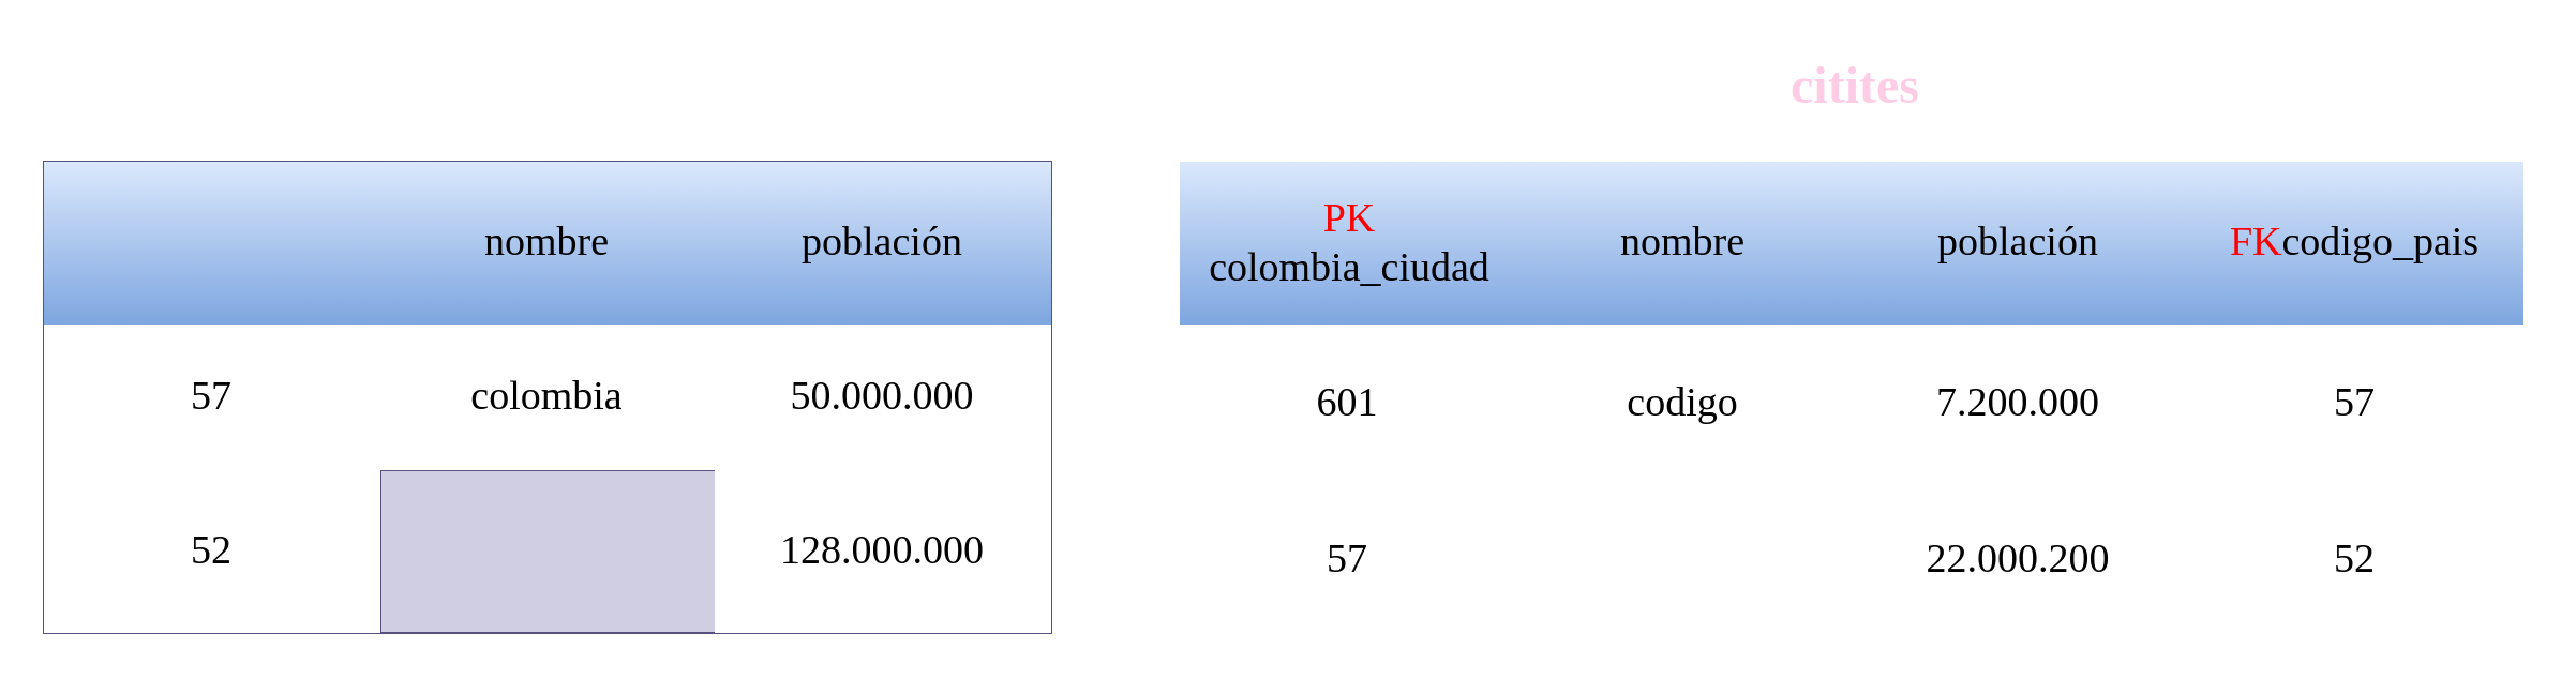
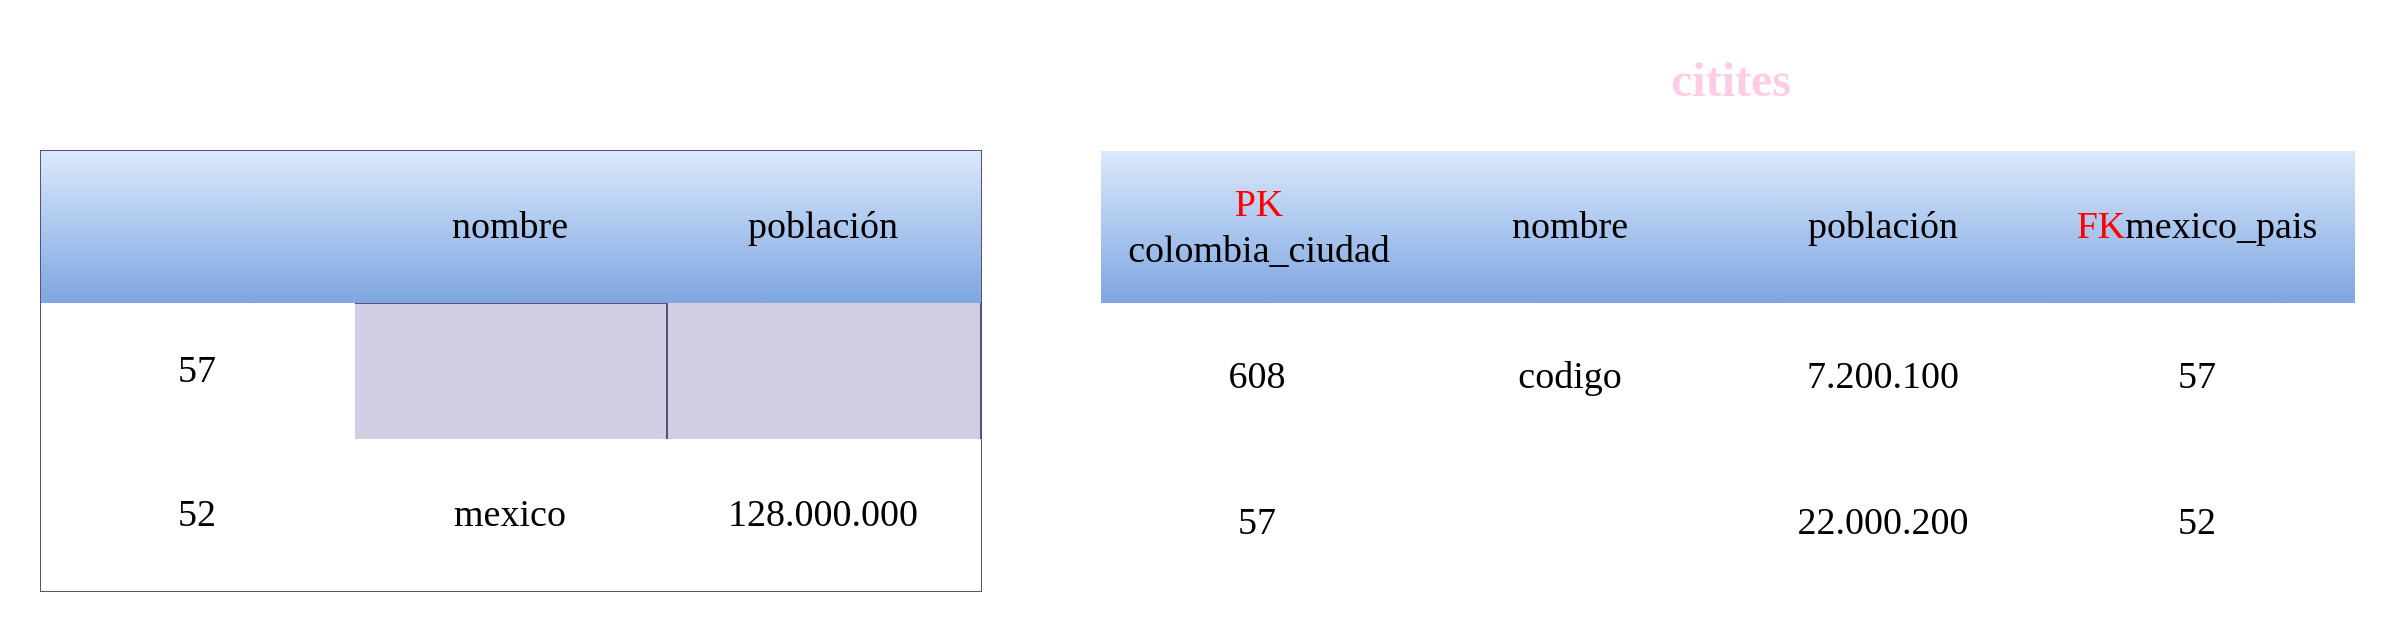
  <mxCell id="0" />
  <mxCell id="1" parent="0" />
  <mxCell id="2" value="" style="shape=table;html=1;whiteSpace=wrap;startSize=0;container=1;collapsible=0;childLayout=tableLayout;fontFamily=Times New Roman;fontSize=19;fillColor=#d0cee2;strokeColor=#56517e;" parent="1" vertex="1"><mxGeometry x="20" y="75" width="470" height="220" as="geometry" /></mxCell>
  <mxCell id="3" value="" style="shape=partialRectangle;html=1;whiteSpace=wrap;collapsible=0;dropTarget=0;pointerEvents=0;fillColor=#dae8fc;top=0;left=0;bottom=0;right=0;points=[[0,0.5],[1,0.5]];portConstraint=eastwest;fontFamily=Times New Roman;fontSize=19;strokeColor=#6c8ebf;gradientColor=#7ea6e0;" parent="2" vertex="1"><mxGeometry width="470" height="76" as="geometry" /></mxCell>
  <mxCell id="4" value="&lt;font color=&quot;#000000&quot;&gt;nombre&lt;/font&gt;" style="shape=partialRectangle;html=1;whiteSpace=wrap;connectable=0;fillColor=none;top=0;left=0;bottom=0;right=0;overflow=hidden;pointerEvents=1;fontFamily=Times New Roman;fontSize=19;fontColor=#FFCCE6;" parent="3" vertex="1"><mxGeometry x="157" width="156" height="76" as="geometry"><mxRectangle width="156" height="76" as="alternateBounds" /></mxGeometry></mxCell>
  <mxCell id="5" value="&lt;font color=&quot;#000000&quot;&gt;población&lt;/font&gt;" style="shape=partialRectangle;html=1;whiteSpace=wrap;connectable=0;fillColor=none;top=0;left=0;bottom=0;right=0;overflow=hidden;pointerEvents=1;fontFamily=Times New Roman;fontSize=19;fontColor=#FFCCE6;" parent="3" vertex="1"><mxGeometry x="313" width="157" height="76" as="geometry"><mxRectangle width="157" height="76" as="alternateBounds" /></mxGeometry></mxCell>
  <mxCell id="6" value="" style="shape=partialRectangle;html=1;whiteSpace=wrap;collapsible=0;dropTarget=0;pointerEvents=0;fillColor=none;top=0;left=0;bottom=0;right=0;points=[[0,0.5],[1,0.5]];portConstraint=eastwest;fontFamily=Times New Roman;fontSize=19;fontColor=#FFCCE6;" parent="2" vertex="1"><mxGeometry y="76" width="470" height="68" as="geometry" /></mxCell>
  <mxCell id="7" value="57" style="shape=partialRectangle;html=1;whiteSpace=wrap;connectable=0;top=0;left=0;bottom=0;right=0;overflow=hidden;pointerEvents=1;fontFamily=Times New Roman;fontSize=19;" parent="6" vertex="1"><mxGeometry width="157" height="68" as="geometry"><mxRectangle width="157" height="68" as="alternateBounds" /></mxGeometry></mxCell>
- <mxCell id="8" value="colombia" style="shape=partialRectangle;html=1;whiteSpace=wrap;connectable=0;top=0;left=0;bottom=0;right=0;overflow=hidden;pointerEvents=1;fontFamily=Times New Roman;fontSize=19;gradientColor=none;fillColor=default;strokeWidth=4;" parent="6" vertex="1"><mxGeometry x="157" width="156" height="68" as="geometry"><mxRectangle width="156" height="68" as="alternateBounds" /></mxGeometry></mxCell>
- <mxCell id="9" value="50.000.000" style="shape=partialRectangle;html=1;whiteSpace=wrap;connectable=0;top=0;left=0;bottom=0;right=0;overflow=hidden;pointerEvents=1;fontFamily=Times New Roman;fontSize=19;gradientColor=none;fillColor=default;strokeWidth=4;" parent="6" vertex="1"><mxGeometry x="313" width="157" height="68" as="geometry"><mxRectangle width="157" height="68" as="alternateBounds" /></mxGeometry></mxCell>
  <mxCell id="10" value="" style="shape=partialRectangle;html=1;whiteSpace=wrap;collapsible=0;dropTarget=0;pointerEvents=0;fillColor=none;top=0;left=0;bottom=0;right=0;points=[[0,0.5],[1,0.5]];portConstraint=eastwest;fontFamily=Times New Roman;fontSize=19;fontColor=#FFCCE6;" parent="2" vertex="1"><mxGeometry y="144" width="470" height="76" as="geometry" /></mxCell>
  <mxCell id="11" value="52" style="shape=partialRectangle;html=1;whiteSpace=wrap;connectable=0;top=0;left=0;bottom=0;right=0;overflow=hidden;pointerEvents=1;fontFamily=Times New Roman;fontSize=19;" parent="10" vertex="1"><mxGeometry width="157" height="76" as="geometry"><mxRectangle width="157" height="76" as="alternateBounds" /></mxGeometry></mxCell>
+ <mxCell id="12" value="mexico" style="shape=partialRectangle;html=1;whiteSpace=wrap;connectable=0;top=0;left=0;bottom=0;right=0;overflow=hidden;pointerEvents=1;fontFamily=Times New Roman;fontSize=19;" parent="10" vertex="1"><mxGeometry x="157" width="156" height="76" as="geometry"><mxRectangle width="156" height="76" as="alternateBounds" /></mxGeometry></mxCell>
  <mxCell id="13" value="128.000.000" style="shape=partialRectangle;html=1;whiteSpace=wrap;connectable=0;top=0;left=0;bottom=0;right=0;overflow=hidden;pointerEvents=1;fontFamily=Times New Roman;fontSize=19;" parent="10" vertex="1"><mxGeometry x="313" width="157" height="76" as="geometry"><mxRectangle width="157" height="76" as="alternateBounds" /></mxGeometry></mxCell>
  <mxCell id="14" value="" style="shape=partialRectangle;html=1;whiteSpace=wrap;collapsible=0;dropTarget=0;pointerEvents=0;fillColor=#dae8fc;top=0;left=0;bottom=0;right=0;points=[[0,0.5],[1,0.5]];portConstraint=eastwest;fontFamily=Times New Roman;fontSize=19;strokeColor=#6c8ebf;gradientColor=#7ea6e0;" parent="1" vertex="1"><mxGeometry x="550" y="75" width="470" height="76" as="geometry" /></mxCell>
  <mxCell id="15" value="&lt;font color=&quot;#ff0000&quot;&gt;PK&lt;/font&gt;&lt;font color=&quot;#000000&quot;&gt; colombia_ciudad&lt;/font&gt;" style="shape=partialRectangle;html=1;whiteSpace=wrap;connectable=0;fillColor=none;top=0;left=0;bottom=0;right=0;overflow=hidden;pointerEvents=1;fontFamily=Times New Roman;fontSize=19;fontColor=#FFCCE6;" parent="14" vertex="1"><mxGeometry x="1" width="157" height="76" as="geometry"><mxRectangle width="157" height="76" as="alternateBounds" /></mxGeometry></mxCell>
  <mxCell id="16" value="&lt;font color=&quot;#000000&quot;&gt;nombre&lt;/font&gt;" style="shape=partialRectangle;html=1;whiteSpace=wrap;connectable=0;fillColor=none;top=0;left=0;bottom=0;right=0;overflow=hidden;pointerEvents=1;fontFamily=Times New Roman;fontSize=19;fontColor=#FFCCE6;" parent="14" vertex="1"><mxGeometry x="157" width="156" height="76" as="geometry"><mxRectangle width="156" height="76" as="alternateBounds" /></mxGeometry></mxCell>
  <mxCell id="17" value="&lt;font color=&quot;#000000&quot;&gt;población&lt;/font&gt;" style="shape=partialRectangle;html=1;whiteSpace=wrap;connectable=0;fillColor=none;top=0;left=0;bottom=0;right=0;overflow=hidden;pointerEvents=1;fontFamily=Times New Roman;fontSize=19;fontColor=#FFCCE6;" parent="14" vertex="1"><mxGeometry x="313" width="157" height="76" as="geometry"><mxRectangle width="157" height="76" as="alternateBounds" /></mxGeometry></mxCell>
  <mxCell id="18" value="" style="shape=partialRectangle;html=1;whiteSpace=wrap;collapsible=0;dropTarget=0;pointerEvents=0;fillColor=none;top=0;left=0;bottom=0;right=0;points=[[0,0.5],[1,0.5]];portConstraint=eastwest;fontFamily=Times New Roman;fontSize=19;fontColor=#FFCCE6;" parent="1" vertex="1"><mxGeometry x="550" y="151" width="470" height="74" as="geometry" /></mxCell>
- <mxCell id="19" value="601" style="shape=partialRectangle;html=1;whiteSpace=wrap;connectable=0;top=0;left=0;bottom=0;right=0;overflow=hidden;pointerEvents=1;fontFamily=Times New Roman;fontSize=19;" parent="18" vertex="1"><mxGeometry width="157" height="74" as="geometry"><mxRectangle width="157" height="68" as="alternateBounds" /></mxGeometry></mxCell>
+ <mxCell id="19" value="608" style="shape=partialRectangle;html=1;whiteSpace=wrap;connectable=0;top=0;left=0;bottom=0;right=0;overflow=hidden;pointerEvents=1;fontFamily=Times New Roman;fontSize=19;" parent="18" vertex="1"><mxGeometry width="157" height="74" as="geometry"><mxRectangle width="157" height="68" as="alternateBounds" /></mxGeometry></mxCell>
  <mxCell id="20" value="codigo" style="shape=partialRectangle;html=1;whiteSpace=wrap;connectable=0;top=0;left=0;bottom=0;right=0;overflow=hidden;pointerEvents=1;fontFamily=Times New Roman;fontSize=19;gradientColor=none;fillColor=default;strokeWidth=4;" parent="18" vertex="1"><mxGeometry x="157" width="156" height="74" as="geometry"><mxRectangle width="156" height="68" as="alternateBounds" /></mxGeometry></mxCell>
- <mxCell id="21" value="7.200.000" style="shape=partialRectangle;html=1;whiteSpace=wrap;connectable=0;top=0;left=0;bottom=0;right=0;overflow=hidden;pointerEvents=1;fontFamily=Times New Roman;fontSize=19;gradientColor=none;fillColor=default;strokeWidth=4;" parent="18" vertex="1"><mxGeometry x="313" width="157" height="74" as="geometry"><mxRectangle width="157" height="68" as="alternateBounds" /></mxGeometry></mxCell>
+ <mxCell id="21" value="7.200.100" style="shape=partialRectangle;html=1;whiteSpace=wrap;connectable=0;top=0;left=0;bottom=0;right=0;overflow=hidden;pointerEvents=1;fontFamily=Times New Roman;fontSize=19;gradientColor=none;fillColor=default;strokeWidth=4;" parent="18" vertex="1"><mxGeometry x="313" width="157" height="74" as="geometry"><mxRectangle width="157" height="68" as="alternateBounds" /></mxGeometry></mxCell>
  <mxCell id="22" value="" style="shape=partialRectangle;html=1;whiteSpace=wrap;collapsible=0;dropTarget=0;pointerEvents=0;fillColor=none;top=0;left=0;bottom=0;right=0;points=[[0,0.5],[1,0.5]];portConstraint=eastwest;fontFamily=Times New Roman;fontSize=19;fontColor=#FFCCE6;" parent="1" vertex="1"><mxGeometry x="550" y="227" width="470" height="68" as="geometry" /></mxCell>
  <mxCell id="23" value="57" style="shape=partialRectangle;html=1;whiteSpace=wrap;connectable=0;top=0;left=0;bottom=0;right=0;overflow=hidden;pointerEvents=1;fontFamily=Times New Roman;fontSize=19;" parent="22" vertex="1"><mxGeometry width="157" height="68" as="geometry"><mxRectangle width="157" height="68" as="alternateBounds" /></mxGeometry></mxCell>
  <mxCell id="24" value="22.000.200" style="shape=partialRectangle;html=1;whiteSpace=wrap;connectable=0;top=0;left=0;bottom=0;right=0;overflow=hidden;pointerEvents=1;fontFamily=Times New Roman;fontSize=19;gradientColor=none;fillColor=default;strokeWidth=4;" parent="22" vertex="1"><mxGeometry x="313" width="157" height="68" as="geometry"><mxRectangle width="157" height="68" as="alternateBounds" /></mxGeometry></mxCell>
  <mxCell id="25" value="citites" style="text;strokeColor=none;fillColor=none;html=1;fontSize=24;fontStyle=1;verticalAlign=middle;align=center;fontFamily=Times New Roman;fontColor=#FFCCE6;" parent="1" vertex="1"><mxGeometry x="550" y="20" width="630" height="40" as="geometry" /></mxCell>
- <mxCell id="26" value="&lt;font color=&quot;#ff0000&quot;&gt;FK&lt;/font&gt;&lt;font color=&quot;#000000&quot;&gt;codigo_pais&lt;/font&gt;" style="shape=partialRectangle;html=1;whiteSpace=wrap;connectable=0;fillColor=#dae8fc;top=0;left=0;bottom=0;right=0;overflow=hidden;pointerEvents=1;fontFamily=Times New Roman;fontSize=19;strokeColor=#6c8ebf;gradientColor=#7ea6e0;" parent="1" vertex="1"><mxGeometry x="1020" y="75" width="157" height="76" as="geometry"><mxRectangle width="157" height="76" as="alternateBounds" /></mxGeometry></mxCell>
+ <mxCell id="26" value="&lt;font color=&quot;#ff0000&quot;&gt;FK&lt;/font&gt;&lt;font color=&quot;#000000&quot;&gt;mexico_pais&lt;/font&gt;" style="shape=partialRectangle;html=1;whiteSpace=wrap;connectable=0;fillColor=#dae8fc;top=0;left=0;bottom=0;right=0;overflow=hidden;pointerEvents=1;fontFamily=Times New Roman;fontSize=19;strokeColor=#6c8ebf;gradientColor=#7ea6e0;" parent="1" vertex="1"><mxGeometry x="1020" y="75" width="157" height="76" as="geometry"><mxRectangle width="157" height="76" as="alternateBounds" /></mxGeometry></mxCell>
  <mxCell id="27" value="57" style="shape=partialRectangle;html=1;whiteSpace=wrap;connectable=0;top=0;left=0;bottom=0;right=0;overflow=hidden;pointerEvents=1;fontFamily=Times New Roman;fontSize=19;gradientColor=none;fillColor=default;strokeWidth=4;" parent="1" vertex="1"><mxGeometry x="1020" y="151" width="157" height="74" as="geometry"><mxRectangle width="157" height="68" as="alternateBounds" /></mxGeometry></mxCell>
  <mxCell id="28" value="52" style="shape=partialRectangle;html=1;whiteSpace=wrap;connectable=0;top=0;left=0;bottom=0;right=0;overflow=hidden;pointerEvents=1;fontFamily=Times New Roman;fontSize=19;gradientColor=none;fillColor=default;strokeWidth=4;" parent="1" vertex="1"><mxGeometry x="1020" y="227" width="157" height="68" as="geometry"><mxRectangle width="157" height="68" as="alternateBounds" /></mxGeometry></mxCell>
